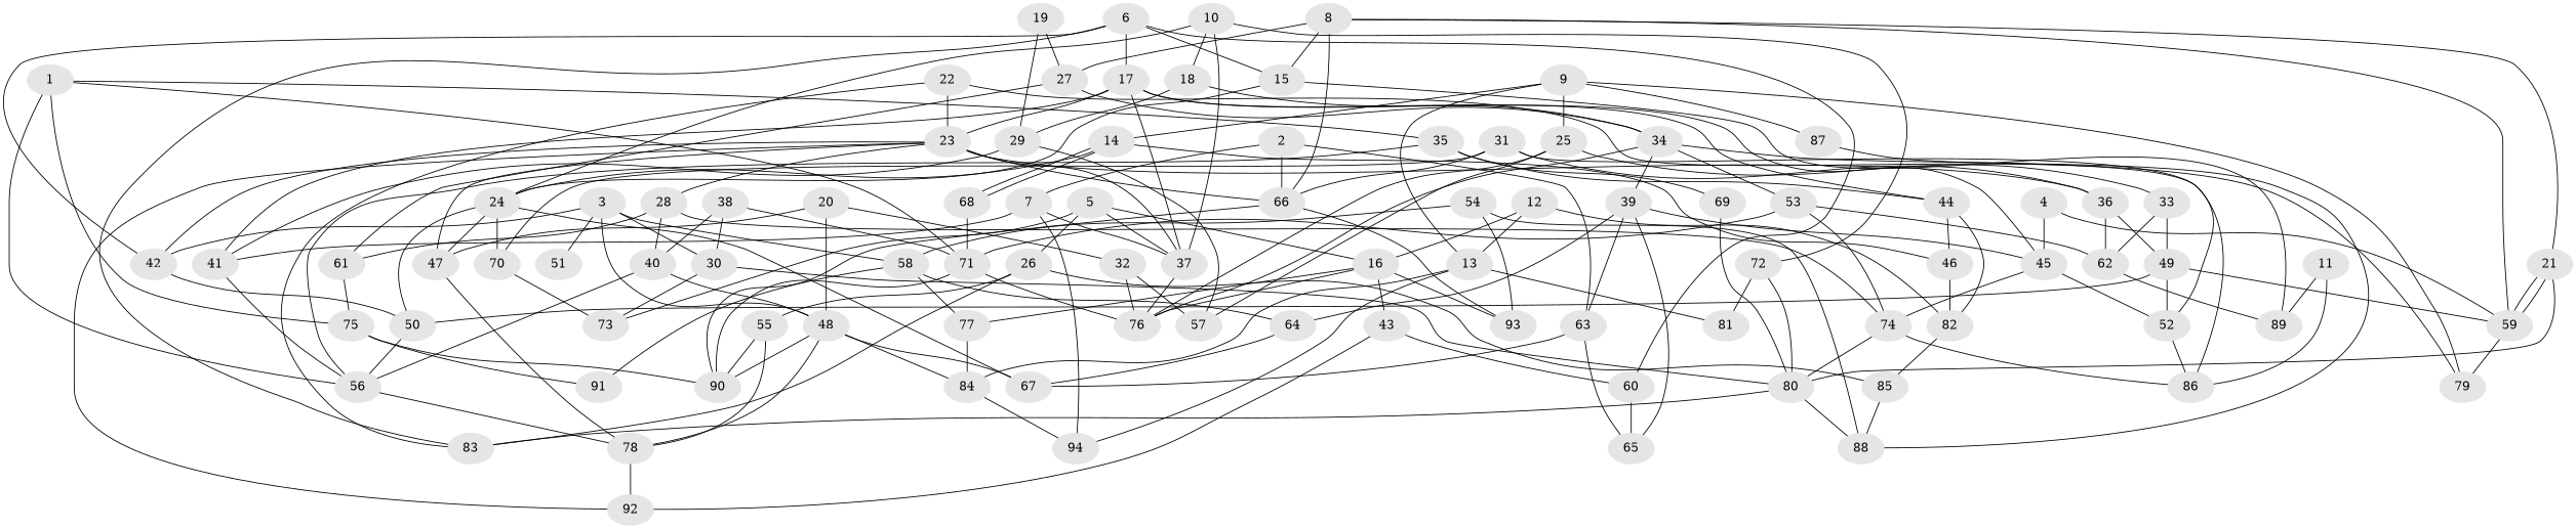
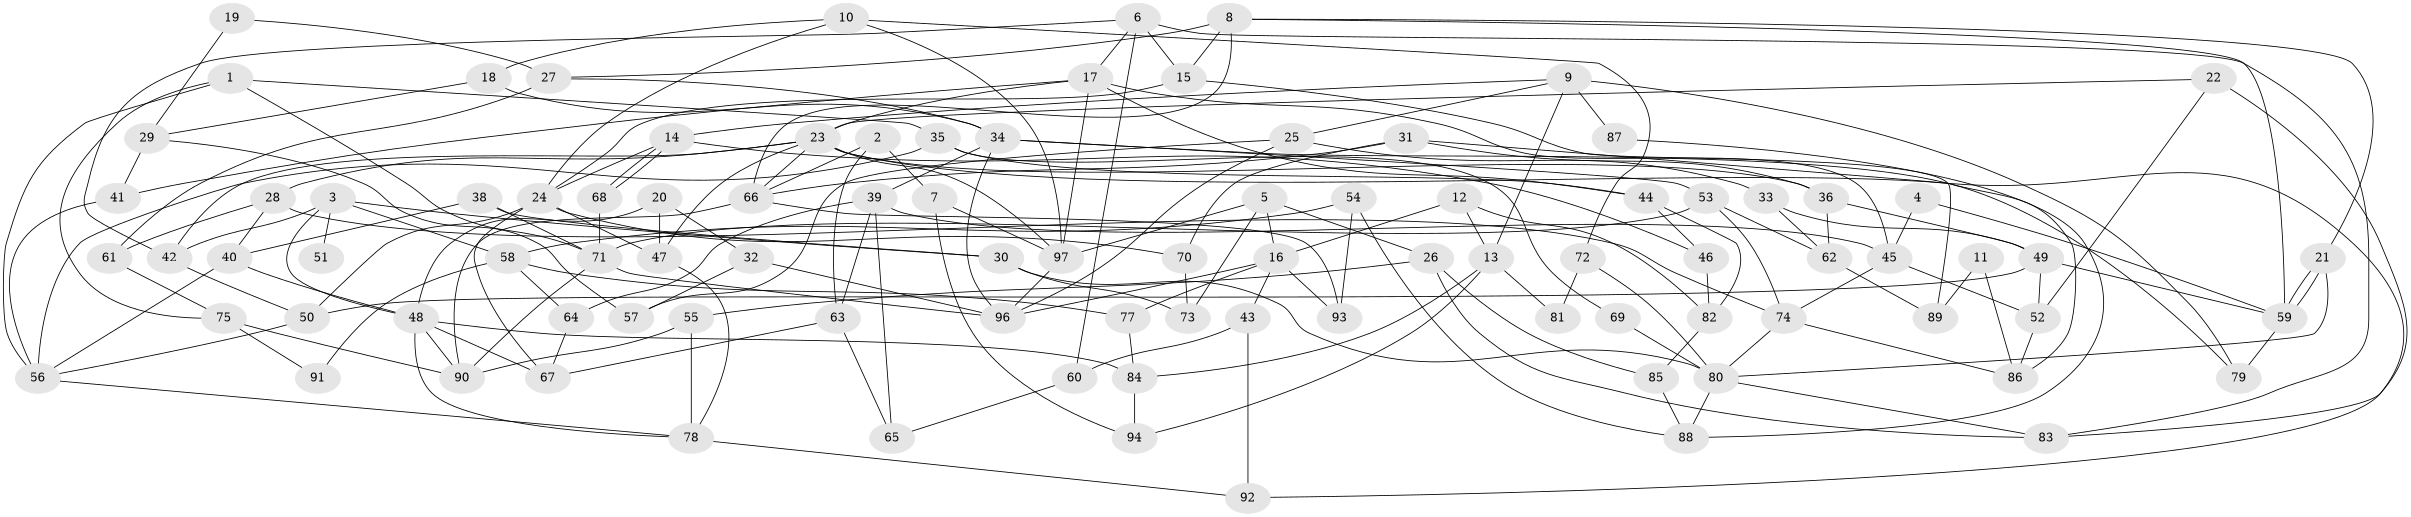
  graph {
    node [color=gray90 style=filled]
    1
    35
    56
    71
    75
    44
    69
    78
-   76
+   76 [label=96]
    90
    91
    2
    7
    63
    66
-   37
+   37 [label=97]
    41
    94
    67
    65
    93
    3
    30
    42
    48
    51
    58
    73
    80
    50
    84
    77
    64
    4
    45
    59
    52
    74
    79
    5
    16
    26
    43
    83
    55
    85
    6
    15
    17
    60
    24
    89
    23
    8
    21
    27
    34
    61
    9
    13
    14
    25
    87
    81
    46
    68
    33
    57
    88
    10
    18
    72
    29
    47
    70
    11
    86
    12
    82
    92
    28
    36
    39
    53
    19
    20
    32
    22
    40
    49
    62
    31
    38
    54
    1 -- 35
    1 -- 56
    1 -- 71
    1 -- 75
    35 -- 56
    35 -- 44
    35 -- 69
    56 -- 78
    71 -- 76
    71 -- 90
    75 -- 90
    75 -- 91
    44 -- 46
    44 -- 82
    69 -- 80
    78 -- 92
    2 -- 7
    2 -- 63
    2 -- 66
    7 -- 37
-   7 -- 41
    7 -- 94
    63 -- 67
    63 -- 65
    66 -- 90
    66 -- 93
    37 -- 76
    41 -- 56
    3 -- 30
    3 -- 42
    3 -- 48
    3 -- 51
    3 -- 58
    30 -- 73
    30 -- 80
    42 -- 50
    48 -- 78
    48 -- 90
    48 -- 67
    48 -- 84
    58 -- 91
    58 -- 77
    58 -- 64
    80 -- 83
    80 -- 88
    50 -- 56
    84 -- 94
    77 -- 84
    64 -- 67
    4 -- 45
    4 -- 59
    45 -- 52
    45 -- 74
    59 -- 79
    52 -- 86
    74 -- 80
    74 -- 86
    5 -- 37
    5 -- 73
    5 -- 16
    5 -- 26
    16 -- 76
    16 -- 93
    16 -- 77
    16 -- 43
    26 -- 83
    26 -- 55
    26 -- 85
    43 -- 60
    43 -- 92
    55 -- 78
    55 -- 90
    85 -- 88
    6 -- 42
    6 -- 83
    6 -- 15
    6 -- 17
    6 -- 60
    15 -- 24
    15 -- 89
    17 -- 44
    17 -- 37
    17 -- 41
    17 -- 45
    17 -- 23
    60 -- 65
    24 -- 67
    24 -- 50
    24 -- 47
    24 -- 70
    23 -- 66
    23 -- 37
    23 -- 42
    23 -- 47
    23 -- 92
    23 -- 28
    23 -- 36
    8 -- 66
    8 -- 59
    8 -- 15
    8 -- 21
    8 -- 27
    21 -- 80
    21 -- 59
    21 -- 59
    27 -- 34
    27 -- 61
    34 -- 76
    34 -- 79
    34 -- 39
    34 -- 53
    61 -- 75
    9 -- 79
    9 -- 13
    9 -- 14
    9 -- 25
    9 -- 87
    13 -- 94
    13 -- 84
    13 -- 81
    14 -- 24
    14 -- 46
    14 -- 68
    14 -- 68
    25 -- 76
    25 -- 33
    25 -- 57
    87 -- 88
    46 -- 82
    68 -- 71
    33 -- 49
    33 -- 62
    10 -- 37
    10 -- 24
    10 -- 18
    10 -- 72
    18 -- 34
    18 -- 29
    72 -- 80
    72 -- 81
    29 -- 41
    29 -- 57
    47 -- 78
    70 -- 73
    11 -- 89
    11 -- 86
    12 -- 16
    12 -- 13
    12 -- 82
    82 -- 85
    28 -- 74
    28 -- 61
    28 -- 40
    36 -- 49
    36 -- 62
    39 -- 63
    39 -- 65
    39 -- 64
    39 -- 45
    53 -- 71
    53 -- 74
    53 -- 62
    19 -- 27
    19 -- 29
    20 -- 48
    20 -- 47
    20 -- 32
    32 -- 76
    32 -- 57
    22 -- 52
    22 -- 83
    22 -- 23
    40 -- 56
    40 -- 48
    49 -- 50
    49 -- 59
    49 -- 52
    62 -- 89
    31 -- 66
    31 -- 70
    31 -- 86
    31 -- 36
    38 -- 71
    38 -- 30
    38 -- 40
    54 -- 93
    54 -- 58
    54 -- 88
  }
